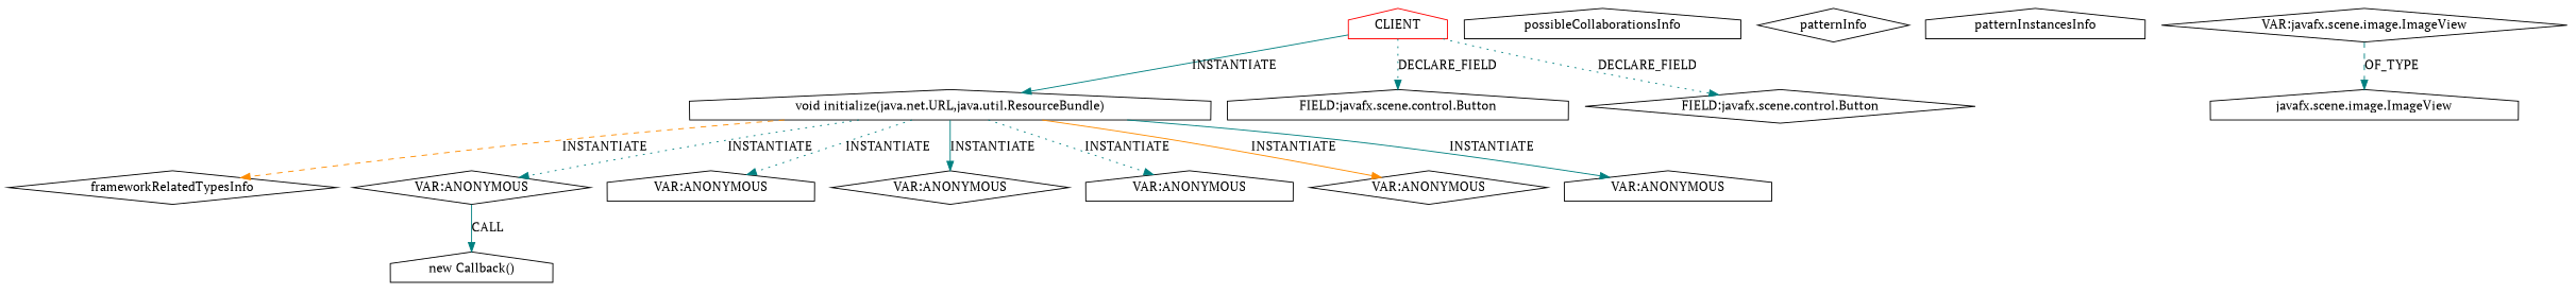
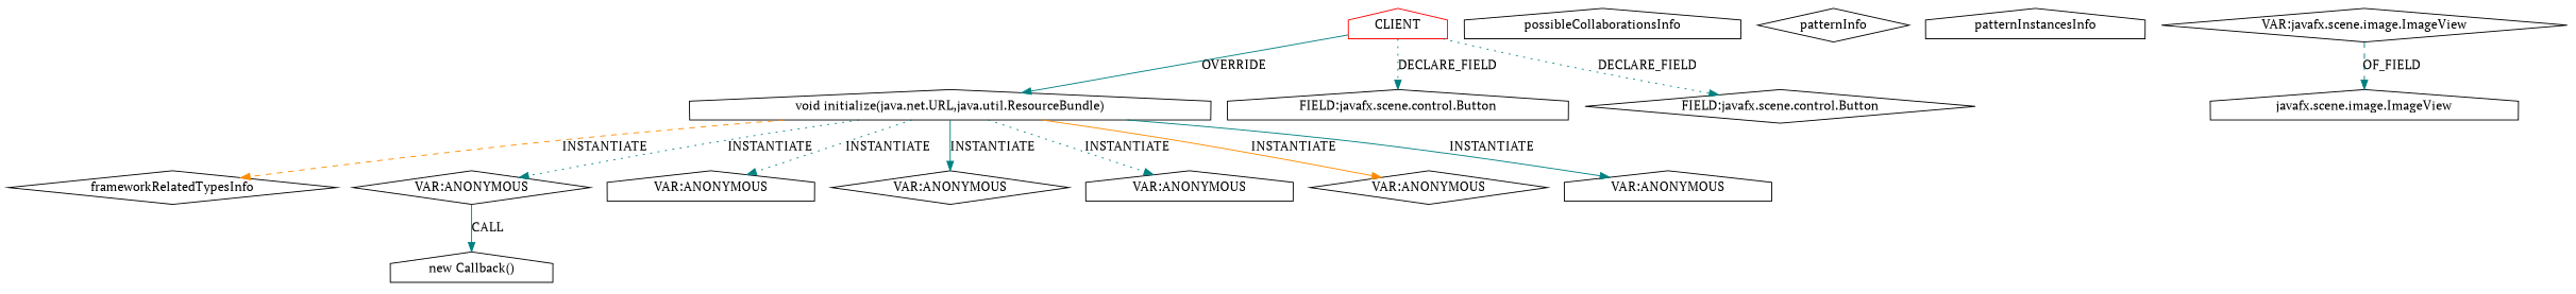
  digraph {
    fontname="PT Serif"
    node [fontname="PT Serif" shape=house isFrameworkType=false vertexType=VARIABLE_EXPRESION]
    edge [color=teal fontname="PT Serif" style=solid]
    frameworkRelatedTypesInfo [shape=diamond isFrameworkType="" vertexType=""]
    possibleCollaborationsInfo [isFrameworkType="" vertexType=""]
    patternInfo [frequency=2.0 patternRootClient=0 shape=diamond isFrameworkType="" vertexType=""]
    patternInstancesInfo [0="geyrix57-Proyecto_1_Bases~/geyrix57-Proyecto_1_Bases/Proyecto_1_Bases-master/src/Control/ControlLog.java~ControlLog~2710" 1="hock323-eventManager~/hock323-eventManager/EventManager-master/src/eventManager/controller/pokerTournament/TournamentController.java~TournamentController~3009" isFrameworkType="" vertexType=""]
    n5 [label="new Callback()" vertexType=CONSTRUCTOR_CALL]
    n6 [label="VAR:ANONYMOUS" shape=diamond]
    n7 [label="void initialize(java.net.URL,java.util.ResourceBundle)" vertexType=OVERRIDING_METHOD_DECLARATION]
    n8 [label="VAR:ANONYMOUS"]
    n9 [label="VAR:ANONYMOUS" shape=diamond]
    n10 [label="VAR:ANONYMOUS"]
    n11 [label="VAR:ANONYMOUS" shape=diamond]
    n12 [label="VAR:ANONYMOUS"]
    n13 [label="VAR:javafx.scene.image.ImageView" shape=diamond]
    n14 [label="javafx.scene.image.ImageView" vertexType=FRAMEWORK_CLASS_TYPE]
    n15 [color=red label=CLIENT vertexType=ROOT_CLIENT_CLASS_DECLARATION]
    n16 [label="FIELD:javafx.scene.control.Button" vertexType=FIELD_DECLARATION]
    n17 [label="FIELD:javafx.scene.control.Button" shape=diamond vertexType=FIELD_DECLARATION]
    n6 -> n5 [label=CALL]
    n7 -> frameworkRelatedTypesInfo [color=darkorange label=INSTANTIATE style=dashed]
    n7 -> n6 [label=INSTANTIATE style=dotted]
    n7 -> n8 [label=INSTANTIATE style=dotted]
    n7 -> n9 [label=INSTANTIATE]
    n7 -> n10 [label=INSTANTIATE style=dotted]
    n7 -> n11 [color=darkorange label=INSTANTIATE]
    n7 -> n12 [label=INSTANTIATE]
-   n13 -> n14 [label=OF_TYPE style=dashed]
-   n15 -> n7 [label=INSTANTIATE]
+   n13 -> n14 [label=OF_FIELD style=dashed]
+   n15 -> n7 [label=OVERRIDE]
    n15 -> n16 [label=DECLARE_FIELD style=dotted]
    n15 -> n17 [label=DECLARE_FIELD style=dotted]
  }
